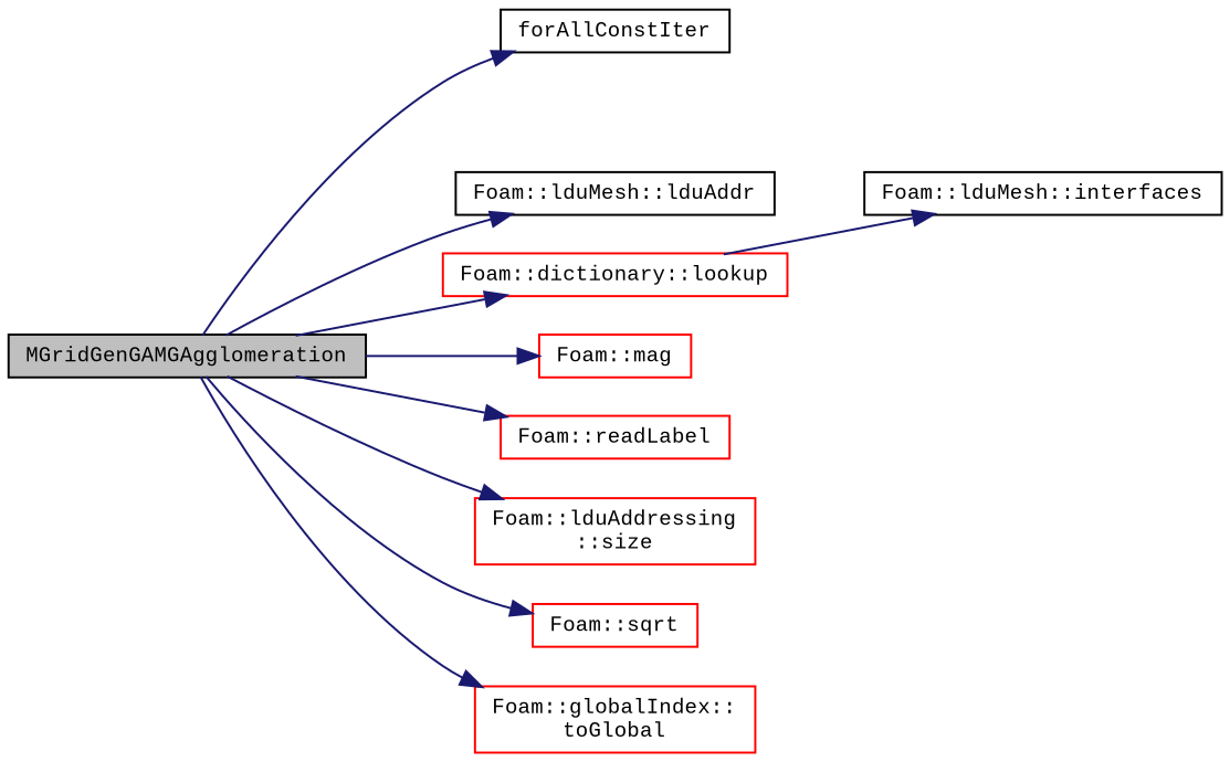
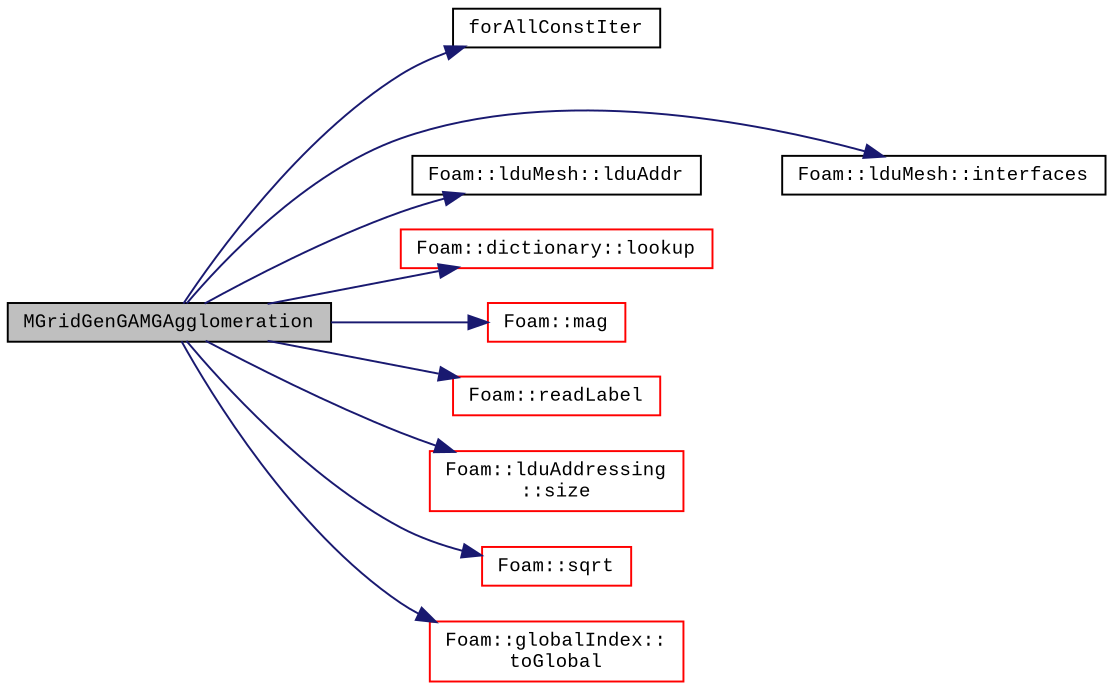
  digraph {
    fontname="Liberation Mono"
    rankdir=LR
    node [color=red fontname="Liberation Mono" fontsize=10 shape=record]
    edge [color=midnightblue fontname="Liberation Mono" fontsize=10 labelfontname=Helvetica labelfontsize=10 style=solid]
    n1 [color=black fillcolor=grey75 fontcolor=black height=0.2 label=MGridGenGAMGAgglomeration style=filled width=0.4]
    n2 [color=black height=0.2 label=forAllConstIter width=0.4]
    n3 [color=black height=0.2 label="Foam::lduMesh::interfaces" width=0.4]
    n4 [color=black height=0.2 label="Foam::lduMesh::lduAddr" width=0.4]
    n5 [height=0.2 label="Foam::dictionary::lookup" width=0.4]
    n6 [height=0.2 label="Foam::mag" width=0.4]
    n7 [height=0.2 label="Foam::readLabel" width=0.4]
    n8 [height=0.2 label="Foam::lduAddressing\l::size" width=0.4]
    n9 [height=0.2 label="Foam::sqrt" width=0.4]
    n10 [height=0.2 label="Foam::globalIndex::\ltoGlobal" width=0.4]
    n1 -> n2
-   n5 -> n3
+   n1 -> n3
    n1 -> n4
    n1 -> n5
    n1 -> n6
    n1 -> n7
    n1 -> n8
    n1 -> n9
    n1 -> n10
  }
